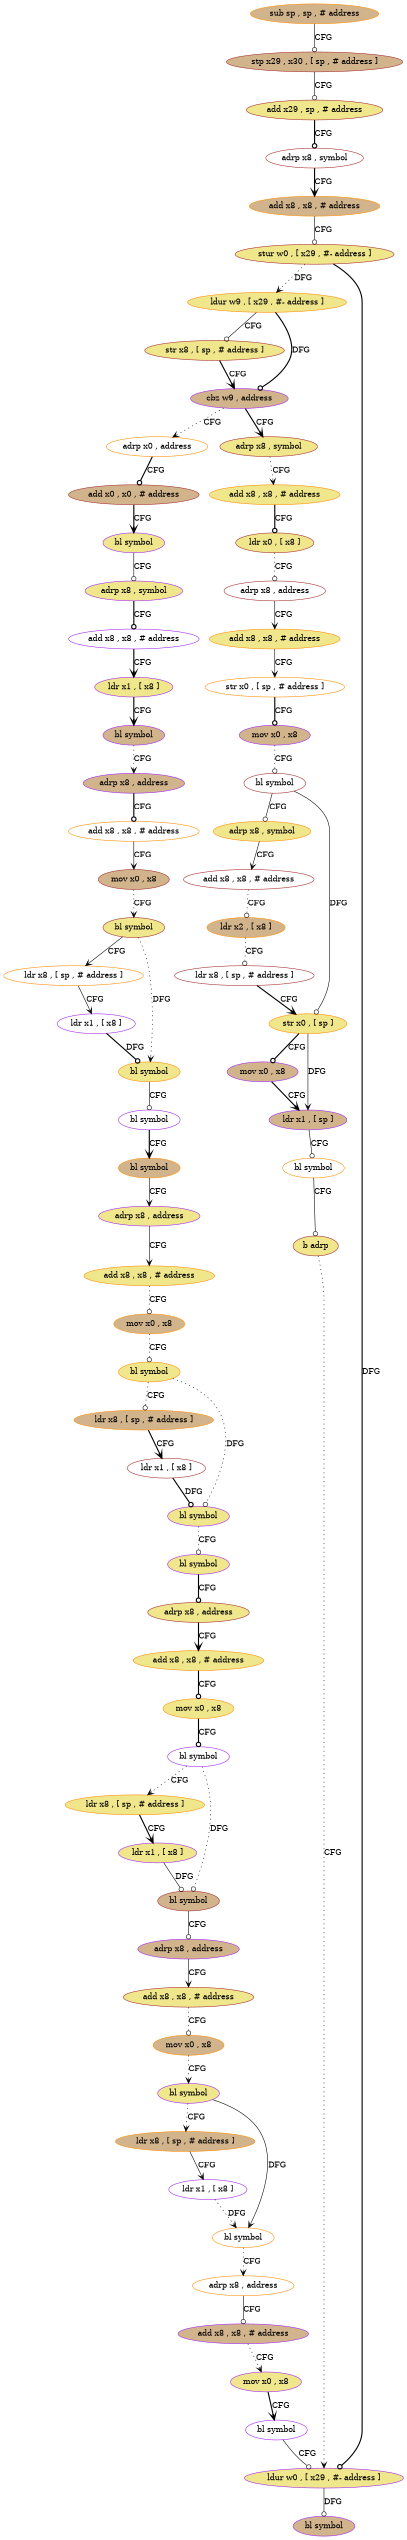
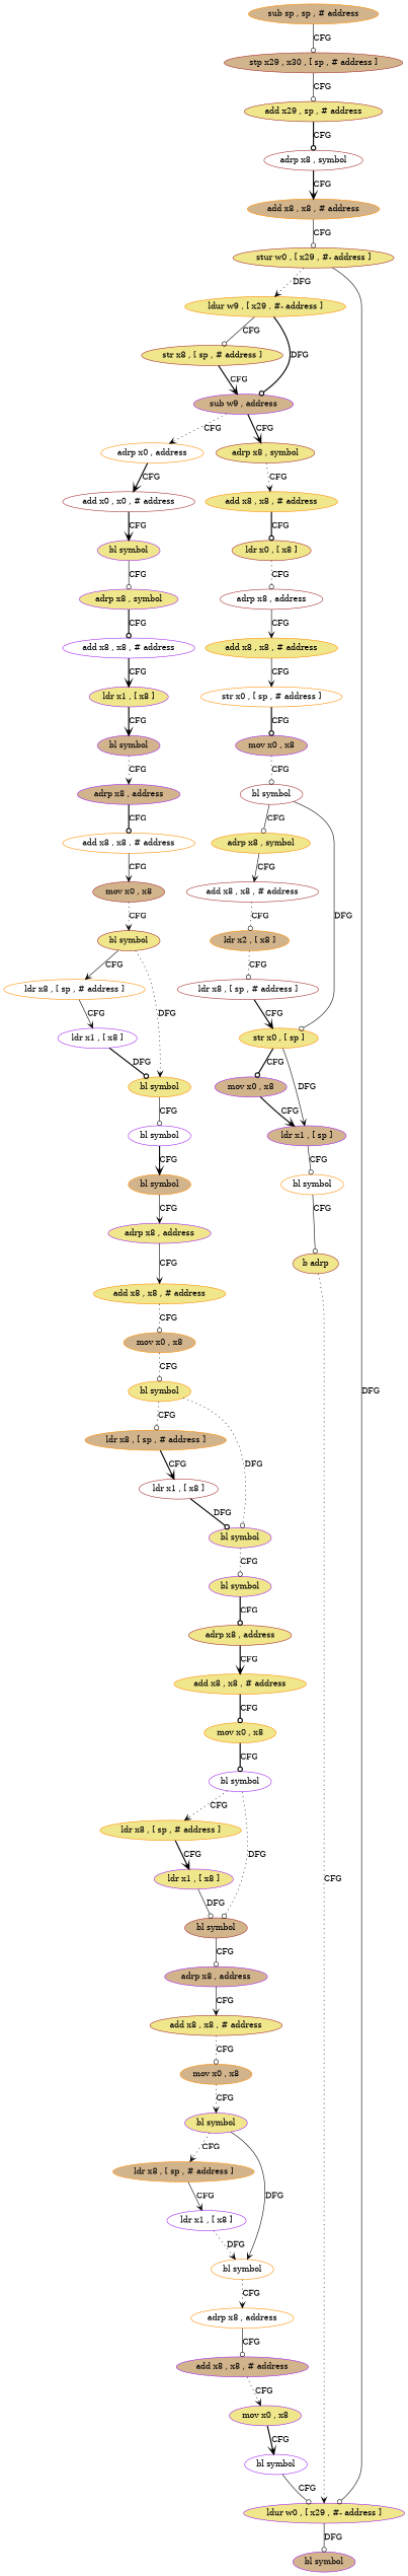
  digraph {
    fontname="DejaVu Serif"
    node [color=darkorange fillcolor=khaki fontname="DejaVu Serif" style=filled]
    edge [arrowhead=odot fontname="DejaVu Serif" style=solid]
    n1 [fillcolor=tan label="sub sp , sp , # address"]
    n2 [color=brown fillcolor=tan label="stp x29 , x30 , [ sp , # address ]"]
    n3 [color=brown label="add x29 , sp , # address"]
    n4 [color=brown fillcolor=white label="adrp x8 , symbol"]
    n5 [fillcolor=tan label="add x8 , x8 , # address"]
    n6 [color=brown label="stur w0 , [ x29 , #- address ]"]
    n7 [label="ldur w9 , [ x29 , #- address ]"]
    n8 [color=purple label="ldur w0 , [ x29 , #- address ]"]
    n9 [color=brown label="str x8 , [ sp , # address ]"]
-   n10 [color=purple fillcolor=tan label="cbz w9 , address"]
+   n10 [color=purple fillcolor=tan label="sub w9 , address"]
    n11 [color=purple fillcolor=tan label="bl symbol"]
    n12 [fillcolor=white label="adrp x0 , address"]
    n13 [color=brown label="adrp x8 , symbol"]
-   n14 [color=brown fillcolor=tan label="add x0 , x0 , # address"]
+   n14 [color=brown fillcolor=white label="add x0 , x0 , # address"]
    n15 [label="add x8 , x8 , # address"]
    n16 [color=purple label="bl symbol"]
    n17 [color=brown label="ldr x0 , [ x8 ]"]
    n18 [color=purple label="adrp x8 , symbol"]
    n19 [color=purple fillcolor=white label="add x8 , x8 , # address"]
    n20 [color=purple label="ldr x1 , [ x8 ]"]
    n21 [color=purple fillcolor=tan label="bl symbol"]
    n22 [color=purple fillcolor=tan label="adrp x8 , address"]
    n23 [fillcolor=white label="add x8 , x8 , # address"]
    n24 [color=brown fillcolor=tan label="mov x0 , x8"]
    n25 [color=brown label="bl symbol"]
    n26 [fillcolor=white label="ldr x8 , [ sp , # address ]"]
    n27 [label="bl symbol"]
    n28 [color=purple fillcolor=white label="ldr x1 , [ x8 ]"]
    n29 [color=purple fillcolor=white label="bl symbol"]
    n30 [fillcolor=tan label="bl symbol"]
    n31 [color=purple label="adrp x8 , address"]
    n32 [label="add x8 , x8 , # address"]
    n33 [fillcolor=tan label="mov x0 , x8"]
    n34 [label="bl symbol"]
    n35 [fillcolor=tan label="ldr x8 , [ sp , # address ]"]
    n36 [color=purple label="bl symbol"]
    n37 [color=brown fillcolor=white label="ldr x1 , [ x8 ]"]
    n38 [color=purple label="bl symbol"]
    n39 [color=brown label="adrp x8 , address"]
    n40 [label="add x8 , x8 , # address"]
    n41 [label="mov x0 , x8"]
    n42 [color=purple fillcolor=white label="bl symbol"]
    n43 [label="ldr x8 , [ sp , # address ]"]
    n44 [color=brown fillcolor=tan label="bl symbol"]
    n45 [color=purple label="ldr x1 , [ x8 ]"]
    n46 [color=purple fillcolor=tan label="adrp x8 , address"]
    n47 [color=brown label="add x8 , x8 , # address"]
    n48 [fillcolor=tan label="mov x0 , x8"]
    n49 [color=purple label="bl symbol"]
    n50 [fillcolor=tan label="ldr x8 , [ sp , # address ]"]
    n51 [fillcolor=white label="bl symbol"]
    n52 [color=purple fillcolor=white label="ldr x1 , [ x8 ]"]
    n53 [fillcolor=white label="adrp x8 , address"]
    n54 [color=purple fillcolor=tan label="add x8 , x8 , # address"]
    n55 [color=purple label="mov x0 , x8"]
    n56 [color=purple fillcolor=white label="bl symbol"]
    n57 [color=brown fillcolor=white label="adrp x8 , address"]
    n58 [label="add x8 , x8 , # address"]
    n59 [fillcolor=white label="str x0 , [ sp , # address ]"]
    n60 [color=purple fillcolor=tan label="mov x0 , x8"]
    n61 [color=brown fillcolor=white label="bl symbol"]
    n62 [label="adrp x8 , symbol"]
    n63 [label="str x0 , [ sp ]"]
    n64 [color=brown fillcolor=white label="add x8 , x8 , # address"]
    n65 [color=purple fillcolor=tan label="mov x0 , x8"]
    n66 [color=purple fillcolor=tan label="ldr x1 , [ sp ]"]
    n67 [fillcolor=tan label="ldr x2 , [ x8 ]"]
    n68 [color=brown fillcolor=white label="ldr x8 , [ sp , # address ]"]
    n69 [fillcolor=white label="bl symbol"]
    n70 [color=brown label="b adrp"]
    n1 -> n2 [label=CFG]
    n2 -> n3 [label=CFG]
    n3 -> n4 [label=CFG style=bold]
    n4 -> n5 [arrowhead=vee label=CFG style=bold]
    n5 -> n6 [label=CFG]
    n6 -> n7 [arrowhead=vee label=DFG style=dotted]
-   n6 -> n8 [label=DFG style=bold]
+   n6 -> n8 [label=DFG]
    n7 -> n9 [label=CFG]
    n7 -> n10 [label=DFG style=bold]
    n8 -> n11 [label=DFG]
    n9 -> n10 [arrowhead=vee label=CFG style=bold]
    n10 -> n12 [arrowhead=vee label=CFG style=dotted]
    n10 -> n13 [arrowhead=vee label=CFG style=bold]
-   n12 -> n14 [label=CFG style=bold]
+   n12 -> n14 [arrowhead=vee label=CFG style=bold]
    n13 -> n15 [arrowhead=vee label=CFG style=dotted]
    n14 -> n16 [arrowhead=vee label=CFG style=bold]
    n15 -> n17 [label=CFG style=bold]
    n16 -> n18 [label=CFG]
    n17 -> n57 [label=CFG style=dotted]
    n18 -> n19 [label=CFG style=bold]
    n19 -> n20 [arrowhead=vee label=CFG style=bold]
    n20 -> n21 [arrowhead=vee label=CFG style=bold]
    n21 -> n22 [arrowhead=vee label=CFG style=dotted]
    n22 -> n23 [label=CFG style=bold]
    n23 -> n24 [arrowhead=vee label=CFG]
    n24 -> n25 [arrowhead=vee label=CFG style=dotted]
    n25 -> n26 [arrowhead=vee label=CFG]
    n25 -> n27 [arrowhead=vee label=DFG style=dotted]
    n26 -> n28 [arrowhead=vee label=CFG]
    n27 -> n29 [label=CFG]
    n28 -> n27 [label=DFG style=bold]
    n29 -> n30 [arrowhead=vee label=CFG style=bold]
    n30 -> n31 [arrowhead=vee label=CFG]
    n31 -> n32 [arrowhead=vee label=CFG]
    n32 -> n33 [label=CFG style=dotted]
    n33 -> n34 [label=CFG style=dotted]
    n34 -> n35 [label=CFG style=dotted]
    n34 -> n36 [label=DFG style=dotted]
    n35 -> n37 [arrowhead=vee label=CFG style=bold]
    n36 -> n38 [label=CFG style=dotted]
    n37 -> n36 [label=DFG style=bold]
    n38 -> n39 [label=CFG style=bold]
    n39 -> n40 [arrowhead=vee label=CFG style=bold]
    n40 -> n41 [label=CFG style=bold]
    n41 -> n42 [label=CFG style=bold]
    n42 -> n43 [arrowhead=vee label=CFG style=dotted]
    n42 -> n44 [label=DFG style=dotted]
    n43 -> n45 [arrowhead=vee label=CFG style=bold]
    n44 -> n46 [label=CFG]
    n45 -> n44 [label=DFG]
    n46 -> n47 [arrowhead=vee label=CFG]
    n47 -> n48 [label=CFG style=dotted]
    n48 -> n49 [arrowhead=vee label=CFG style=dotted]
    n49 -> n50 [arrowhead=vee label=CFG style=dotted]
    n49 -> n51 [arrowhead=vee label=DFG]
    n50 -> n52 [arrowhead=vee label=CFG]
    n51 -> n53 [arrowhead=vee label=CFG style=dotted]
    n52 -> n51 [arrowhead=vee label=DFG style=dotted]
    n53 -> n54 [label=CFG]
    n54 -> n55 [arrowhead=vee label=CFG style=dotted]
    n55 -> n56 [arrowhead=vee label=CFG style=bold]
    n56 -> n8 [label=CFG]
    n57 -> n58 [arrowhead=vee label=CFG]
    n58 -> n59 [arrowhead=vee label=CFG]
    n59 -> n60 [label=CFG style=bold]
    n60 -> n61 [label=CFG style=dotted]
    n61 -> n62 [label=CFG]
    n61 -> n63 [label=DFG]
    n62 -> n64 [arrowhead=vee label=CFG]
    n63 -> n65 [label=CFG style=bold]
    n63 -> n66 [arrowhead=vee label=DFG]
    n64 -> n67 [label=CFG style=dotted]
    n65 -> n66 [arrowhead=vee label=CFG style=bold]
    n66 -> n69 [label=CFG]
    n67 -> n68 [label=CFG style=dotted]
    n68 -> n63 [arrowhead=vee label=CFG style=bold]
    n69 -> n70 [label=CFG]
    n70 -> n8 [arrowhead=vee label=CFG style=dotted]
  }
